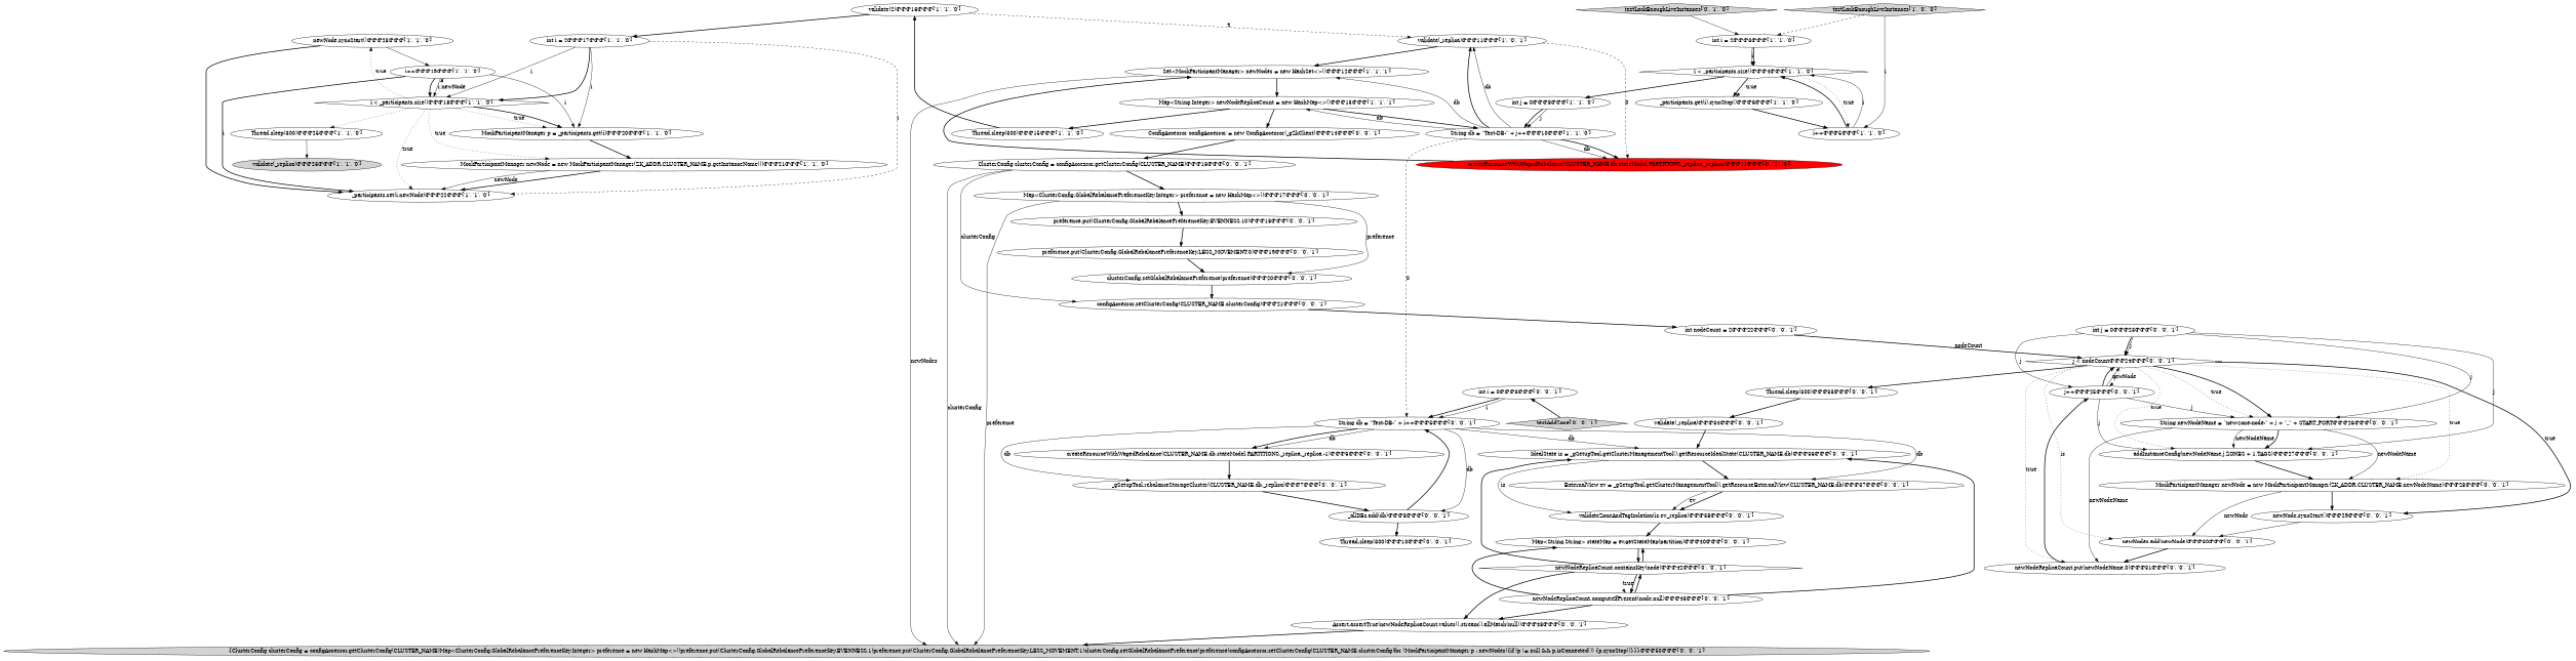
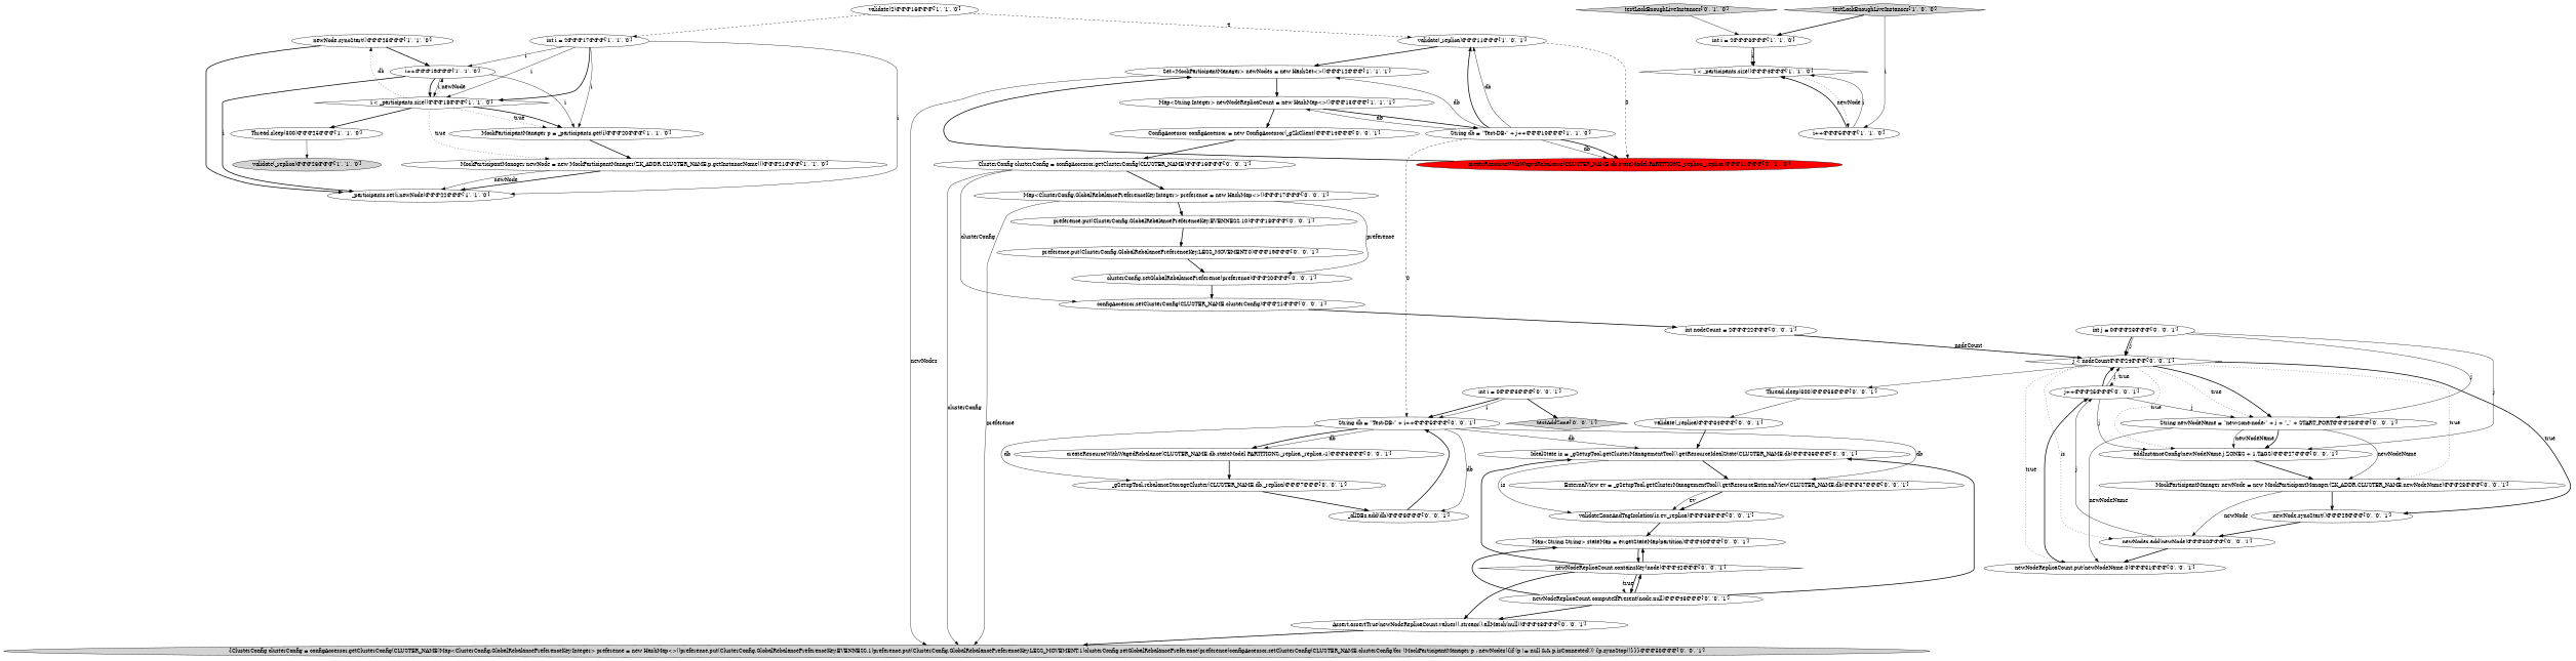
  digraph {
    node [fillcolor=white shape=ellipse style=filled]
    edge [style=bold]
    n1 [label="_participants.set(i,newNode)@@@22@@@['1', '1', '0']"]
    n2 [label="newNode.syncStart()@@@23@@@['1', '1', '0']"]
    n3 [label="i++@@@19@@@['1', '1', '0']"]
    n4 [fillcolor=lightgray label="testAddZone['0', '0', '1']" shape=diamond]
    n5 [label="int i = 0@@@3@@@['0', '0', '1']"]
    n6 [label="String db = \"Test-DB-\" + i++@@@5@@@['0', '0', '1']"]
    n7 [label="Set<MockParticipantManager> newNodes = new HashSet<>()@@@12@@@['1', '1', '1']"]
    n8 [fillcolor=lightgray label="{ClusterConfig clusterConfig = configAccessor.getClusterConfig(CLUSTER_NAME)Map<ClusterConfig.GlobalRebalancePreferenceKey,Integer> preference = new HashMap<>()preference.put(ClusterConfig.GlobalRebalancePreferenceKey.EVENNESS,1)preference.put(ClusterConfig.GlobalRebalancePreferenceKey.LESS_MOVEMENT,1)clusterConfig.setGlobalRebalancePreference(preference)configAccessor.setClusterConfig(CLUSTER_NAME,clusterConfig)for (MockParticipantManager p : newNodes){if (p != null && p.isConnected()) {p.syncStop()}}}@@@50@@@['0', '0', '1']"]
    n9 [label="Map<String,Integer> newNodeReplicaCount = new HashMap<>()@@@13@@@['1', '1', '1']"]
-   n10 [label="Thread.sleep(300)@@@15@@@['1', '1', '0']"]
    n11 [label="ConfigAccessor configAccessor = new ConfigAccessor(_gZkClient)@@@14@@@['0', '0', '1']"]
    n12 [label="String db = \"Test-DB-\" + j++@@@10@@@['1', '1', '0']"]
    n13 [label="int j = 0@@@23@@@['0', '0', '1']"]
    n14 [label="j++@@@25@@@['0', '0', '1']"]
    n15 [label="j < nodeCount@@@24@@@['0', '0', '1']" shape=diamond]
    n16 [label="addInstanceConfig(newNodeName,j,ZONES + 1,TAGS)@@@27@@@['0', '0', '1']"]
    n17 [label="String newNodeName = \"new-zone-node-\" + j + \"_\" + START_PORT@@@26@@@['0', '0', '1']"]
    n18 [label="newNodes.add(newNode)@@@30@@@['0', '0', '1']"]
    n19 [label="newNode.syncStart()@@@29@@@['0', '0', '1']"]
    n20 [label="MockParticipantManager newNode = new MockParticipantManager(ZK_ADDR,CLUSTER_NAME,newNodeName)@@@28@@@['0', '0', '1']"]
    n21 [label="Thread.sleep(300)@@@33@@@['0', '0', '1']"]
    n22 [label="newNodeReplicaCount.put(newNodeName,0)@@@31@@@['0', '0', '1']"]
    n23 [label="configAccessor.setClusterConfig(CLUSTER_NAME,clusterConfig)@@@21@@@['0', '0', '1']"]
    n24 [label="int nodeCount = 2@@@22@@@['0', '0', '1']"]
-   n25 [label="Thread.sleep(300)@@@10@@@['0', '0', '1']"]
    n26 [label="validate(_replica)@@@11@@@['1', '0', '1']"]
    n27 [fillcolor=red label="createResourceWithWagedRebalance(CLUSTER_NAME,db,stateModel,PARTITIONS,_replica,_replica)@@@11@@@['0', '1', '0']"]
    n28 [label="MockParticipantManager p = _participants.get(i)@@@20@@@['1', '1', '0']"]
    n29 [label="i < _participants.size()@@@18@@@['1', '1', '0']" shape=diamond]
    n30 [label="Thread.sleep(300)@@@25@@@['1', '1', '0']"]
    n31 [fillcolor=lightgray label="validate(_replica)@@@26@@@['1', '1', '0']"]
-   n32 [label="_participants.get(i).syncStop()@@@6@@@['1', '1', '0']"]
    n33 [label="i++@@@5@@@['1', '1', '0']"]
    n34 [label="i < _participants.size()@@@4@@@['1', '1', '0']" shape=diamond]
    n35 [label="validate(_replica)@@@34@@@['0', '0', '1']"]
    n36 [label="MockParticipantManager newNode = new MockParticipantManager(ZK_ADDR,CLUSTER_NAME,p.getInstanceName())@@@21@@@['1', '1', '0']"]
    n37 [label="_gSetupTool.rebalanceStorageCluster(CLUSTER_NAME,db,_replica)@@@7@@@['0', '0', '1']"]
    n38 [label="ExternalView ev = _gSetupTool.getClusterManagementTool().getResourceExternalView(CLUSTER_NAME,db)@@@37@@@['0', '0', '1']"]
    n39 [label="_allDBs.add(db)@@@8@@@['0', '0', '1']"]
    n40 [label="createResourceWithWagedRebalance(CLUSTER_NAME,db,stateModel,PARTITIONS,_replica,_replica,-1)@@@6@@@['0', '0', '1']"]
    n41 [label="IdealState is = _gSetupTool.getClusterManagementTool().getResourceIdealState(CLUSTER_NAME,db)@@@36@@@['0', '0', '1']"]
    n42 [label="validateZoneAndTagIsolation(is,ev,_replica)@@@38@@@['0', '0', '1']"]
    n43 [label="int i = 2@@@3@@@['1', '1', '0']"]
-   n44 [label="int j = 0@@@8@@@['1', '1', '0']"]
    n45 [label="ClusterConfig clusterConfig = configAccessor.getClusterConfig(CLUSTER_NAME)@@@16@@@['0', '0', '1']"]
    n46 [label="Map<ClusterConfig.GlobalRebalancePreferenceKey,Integer> preference = new HashMap<>()@@@17@@@['0', '0', '1']"]
    n47 [label="clusterConfig.setGlobalRebalancePreference(preference)@@@20@@@['0', '0', '1']"]
    n48 [label="preference.put(ClusterConfig.GlobalRebalancePreferenceKey.EVENNESS,10)@@@18@@@['0', '0', '1']"]
    n49 [fillcolor=lightgray label="testLackEnoughLiveInstances['1', '0', '0']" shape=diamond]
    n50 [label="preference.put(ClusterConfig.GlobalRebalancePreferenceKey.LESS_MOVEMENT,0)@@@19@@@['0', '0', '1']"]
    n51 [label="Map<String,String> stateMap = ev.getStateMap(partition)@@@40@@@['0', '0', '1']"]
    n52 [label="newNodeReplicaCount.containsKey(node)@@@42@@@['0', '0', '1']" shape=diamond]
    n53 [label="validate(2)@@@16@@@['1', '1', '0']"]
    n54 [label="int i = 2@@@17@@@['1', '1', '0']"]
    n55 [label="Assert.assertTrue(newNodeReplicaCount.values().stream().allMatch(null))@@@48@@@['0', '0', '1']"]
    n56 [label="newNodeReplicaCount.computeIfPresent(node,null)@@@43@@@['0', '0', '1']"]
    n57 [fillcolor=lightgray label="testLackEnoughLiveInstances['0', '1', '0']" shape=diamond]
    n2 -> n1
-   n2 -> n3 [style=solid]
+   n2 -> n3
    n3 -> n1 [label=i]
    n3 -> n28 [label=i style=solid]
    n3 -> n29
    n3 -> n29 [label=i style=solid]
-   n4 -> n5
+   n5 -> n4
    n5 -> n6
    n5 -> n6 [label=i style=solid]
    n6 -> n37 [label=db style=solid]
    n6 -> n38 [label=db style=solid]
    n6 -> n39 [label=db style=solid]
    n6 -> n40 [label=db style=solid]
    n6 -> n40
    n6 -> n41 [label=db style=solid]
    n7 -> n8 [label=newNodes style=solid]
    n7 -> n9
-   n9 -> n10
    n9 -> n11
    n9 -> n12
-   n10 -> n53
    n11 -> n45
    n12 -> n6 [label=0 style=dashed]
    n12 -> n7 [label=db style=solid]
    n12 -> n9 [label=db style=solid]
    n12 -> n26
    n12 -> n26 [label=db style=solid]
    n12 -> n27 [label=db style=solid]
    n12 -> n27
-   n13 -> n14 [label=j style=solid]
+   n18 -> n14 [label=j style=solid]
    n13 -> n15
    n13 -> n15 [label=j style=solid]
    n13 -> n16 [label=j style=solid]
    n13 -> n17 [label=j style=solid]
    n14 -> n15
    n14 -> n15 [label=j style=solid]
    n14 -> n16 [label=j style=solid]
    n14 -> n17 [label=j style=solid]
-   n15 -> n14 [label=newNode style=dotted]
+   n15 -> n14 [label=true style=dotted]
    n15 -> n16 [label=true style=dotted]
    n15 -> n17 [label=true style=dotted]
    n15 -> n17
    n15 -> n18 [label=is style=dotted]
    n15 -> n19 [label=true]
    n15 -> n20 [label=true style=dotted]
-   n15 -> n21
+   n15 -> n21 [style=solid]
    n15 -> n22 [label=true style=dotted]
    n16 -> n20
    n17 -> n16 [label=newNodeName style=solid]
    n17 -> n16
    n17 -> n20 [label=newNodeName style=solid]
    n17 -> n22 [label=newNodeName style=solid]
    n18 -> n22
-   n19 -> n18 [style=solid]
+   n19 -> n18
    n20 -> n18 [label=newNode style=solid]
    n20 -> n19
-   n21 -> n35
+   n21 -> n35 [style=solid]
    n22 -> n14
    n23 -> n24
    n24 -> n15 [label=nodeCount]
    n26 -> n7
    n26 -> n27 [label=0 style=dashed]
    n27 -> n7
    n28 -> n36
-   n29 -> n1 [label=true style=dotted]
-   n29 -> n2 [label=true style=dotted]
+   n29 -> n2 [label=db style=dotted]
    n29 -> n3 [label=newNode style=dotted]
    n29 -> n28 [label=true style=dotted]
    n29 -> n28
-   n29 -> n30 [style=dotted]
+   n29 -> n30
    n29 -> n36 [label=true style=dotted]
    n30 -> n31 [style=solid]
-   n32 -> n33
    n33 -> n34 [label=i style=solid]
    n33 -> n34
-   n34 -> n32
-   n34 -> n32 [label=true style=dotted]
-   n34 -> n33 [label=true style=dotted]
-   n34 -> n44
+   n34 -> n33 [label=newNode style=dotted]
    n35 -> n41
    n36 -> n1
    n36 -> n1 [label=newNode style=solid]
    n37 -> n39
    n38 -> n42
    n38 -> n42 [label=ev style=solid]
    n39 -> n6
-   n39 -> n25
    n40 -> n37
    n41 -> n38
    n41 -> n42 [label=is style=solid]
    n42 -> n51
    n43 -> n34
    n43 -> n34 [label=i style=solid]
-   n44 -> n12
-   n44 -> n12 [label=j style=solid]
    n45 -> n8 [label=clusterConfig style=solid]
    n45 -> n23 [label=clusterConfig style=solid]
    n45 -> n46
    n46 -> n8 [label=preference style=solid]
    n46 -> n47 [label=preference style=solid]
    n46 -> n48
    n47 -> n23
    n48 -> n50
    n49 -> n33 [label=i style=solid]
-   n49 -> n43 [style=dashed]
+   n49 -> n43
    n50 -> n47
    n51 -> n52
    n52 -> n41
    n52 -> n51
    n52 -> n55
    n52 -> n56
    n52 -> n56 [label=true style=dotted]
    n53 -> n26 [label=4 style=dashed]
-   n53 -> n54
-   n54 -> n1 [label=i style=dashed]
+   n53 -> n54 [style=dashed]
+   n54 -> n1 [label=i style=solid]
+   n54 -> n3 [label=i style=solid]
    n54 -> n28 [label=i style=solid]
    n54 -> n29
    n54 -> n29 [label=i style=solid]
    n55 -> n8
    n56 -> n41
    n56 -> n51
    n56 -> n52
    n56 -> n55
    n57 -> n43 [style=solid]
  }
